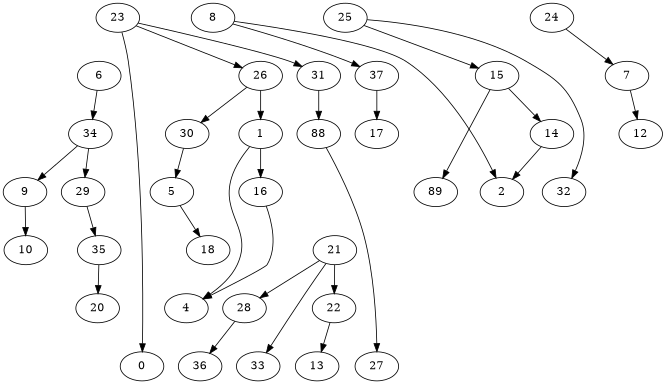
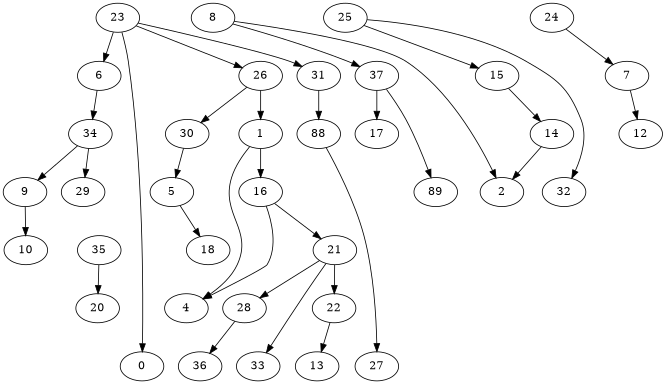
  digraph {
    edge [weight=0]
    1
    16
    4
    21
    22
    28
    33
    13
    36
    8
    2
    37
    17
    5
    18
    29
    35
    20
    6
    34
    9
    10
    25
    15
    32
    7
    12
    14
    n29 [label=89]
    24
    23
    0
    26
    31
    30
    n36 [label=88]
    27
    1 -> 16 [weight=1]
    1 -> 4
    16 -> 4
+   16 -> 21
    21 -> 22
    21 -> 28
    21 -> 33
    22 -> 13
    28 -> 36
    8 -> 2
    8 -> 37
    37 -> 17
    5 -> 18
-   29 -> 35
    35 -> 20
    6 -> 34
    34 -> 29
    34 -> 9
    9 -> 10
    25 -> 15
    25 -> 32
    15 -> 14
-   15 -> n29
+   37 -> n29
    7 -> 12
    14 -> 2
    24 -> 7
+   23 -> 6
    23 -> 0
    23 -> 26
    23 -> 31
    26 -> 1
    26 -> 30
    31 -> n36 [weight=1]
    30 -> 5
    n36 -> 27
  }
